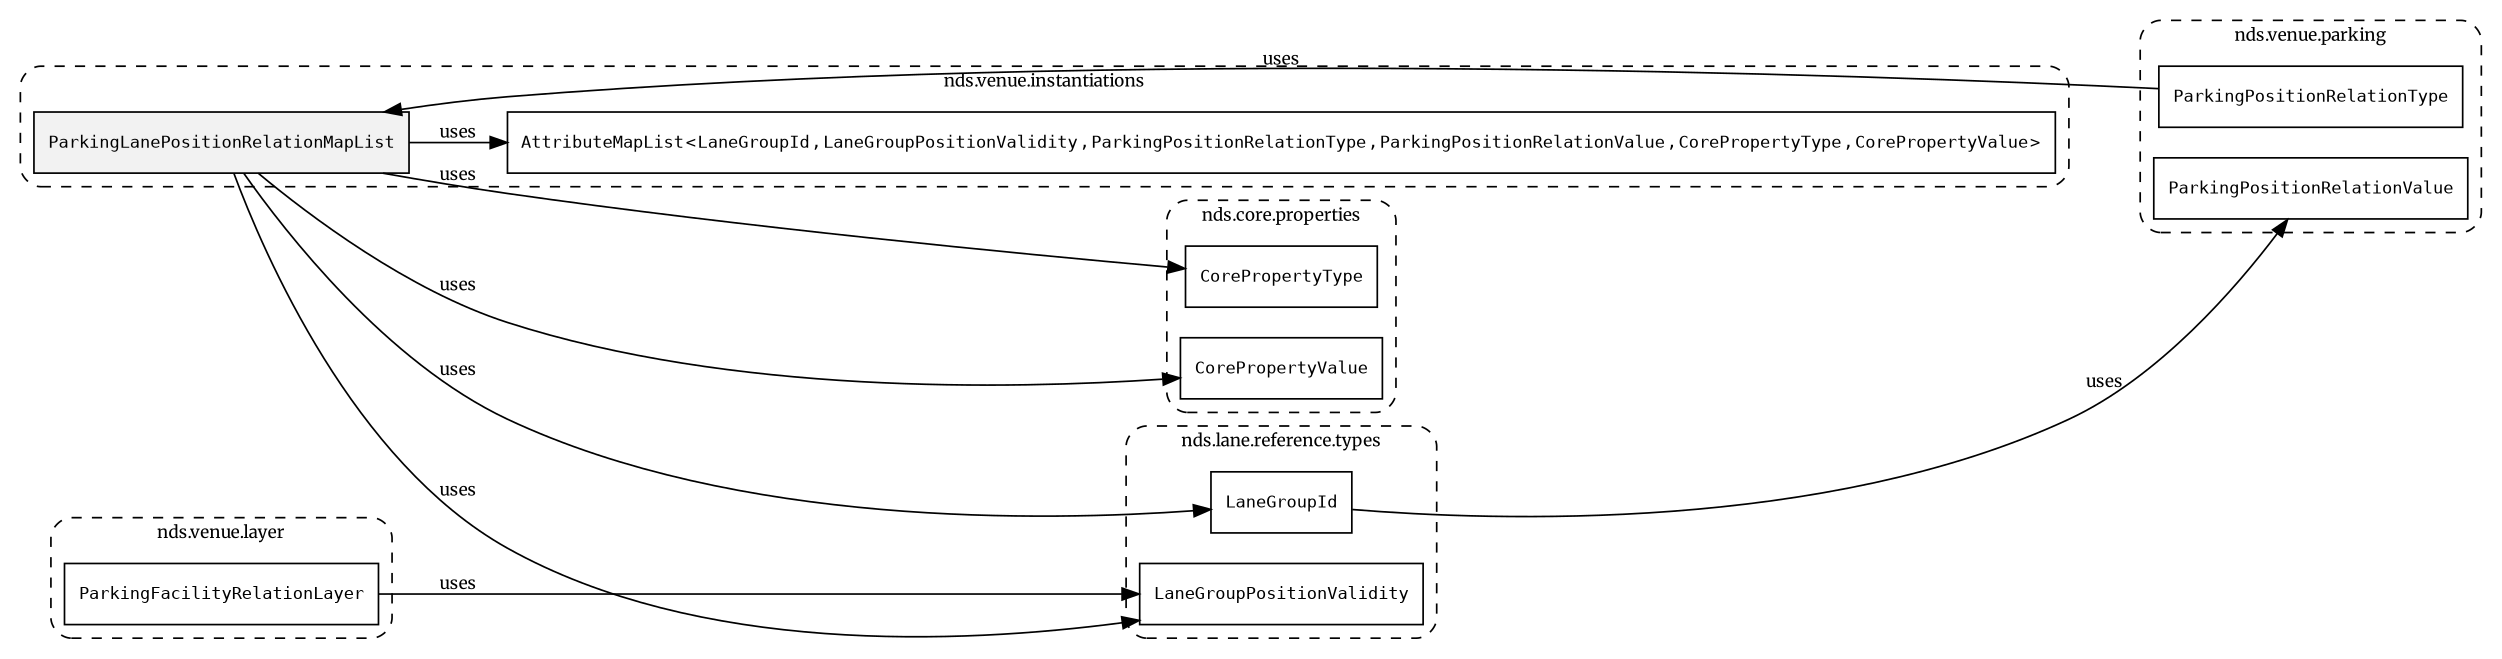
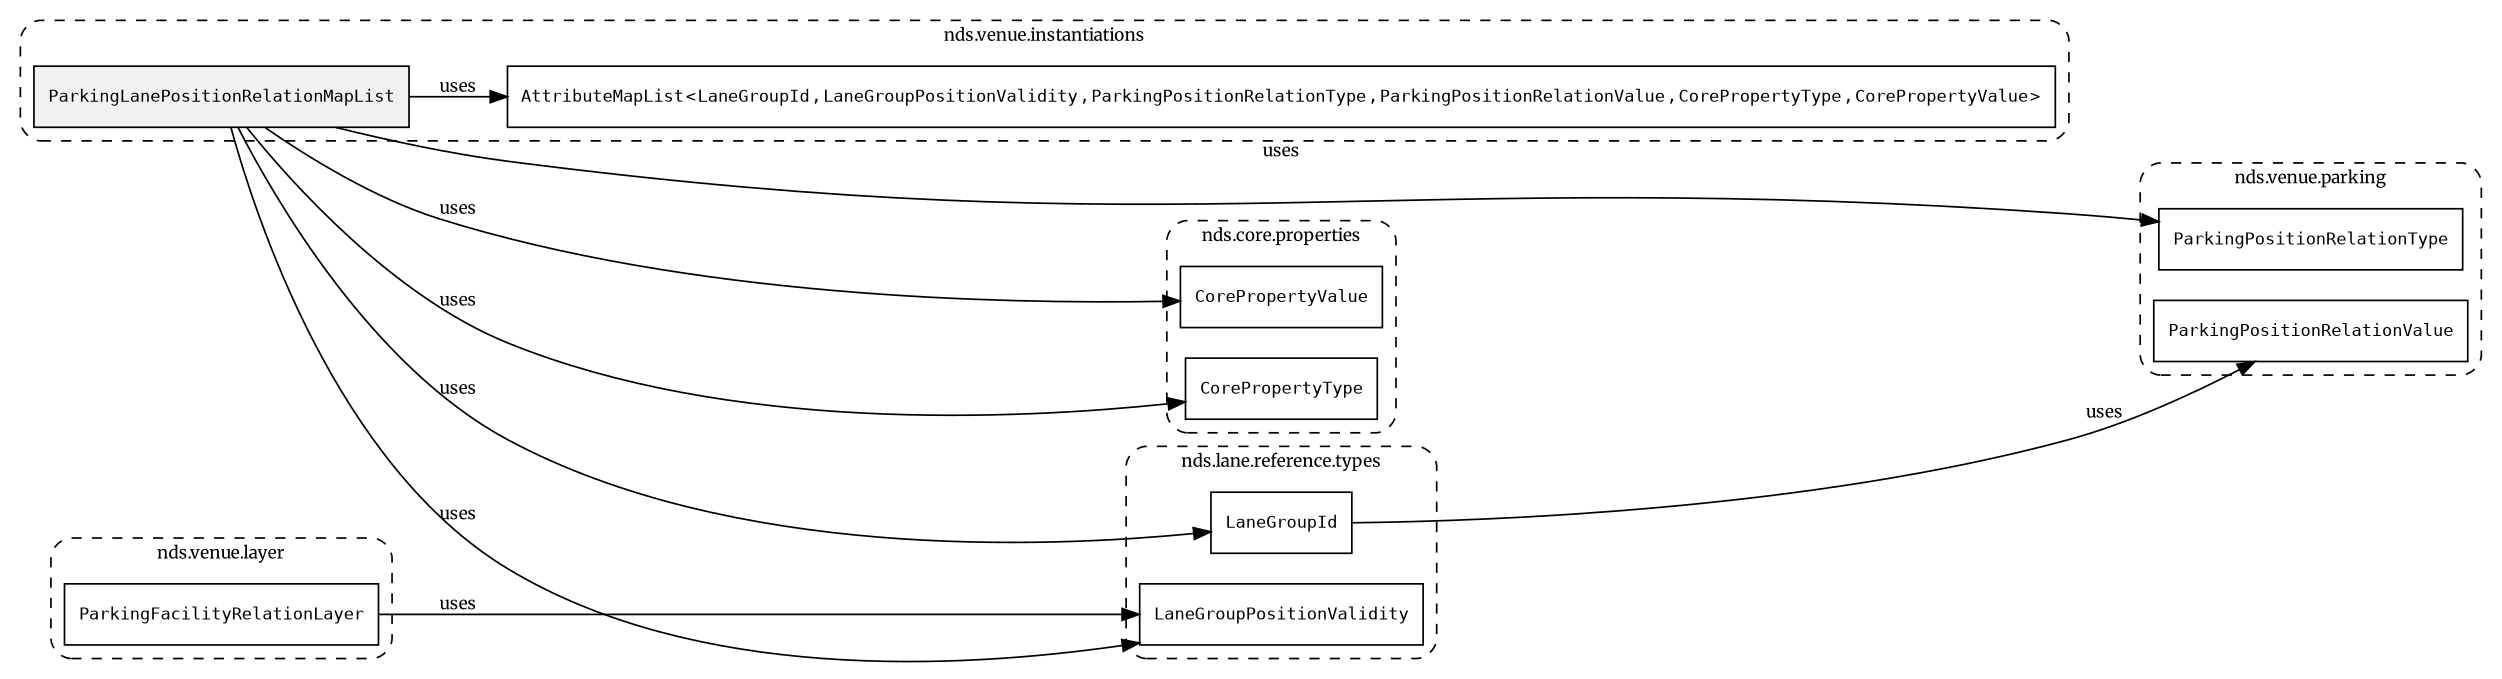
  digraph {
    fontname=Merriweather
    fontsize=10
    rankdir=LR
    node [fontname=Merriweather fontsize=10 shape=box]
    edge [fontname=Merriweather fontsize=10]
    n1 [fillcolor="#0000000D" label=<<font face="monospace"><table align="center" border="0" cellspacing="0" cellpadding="0"><tr><td href="../../../content/packages/nds.venue.instantiations.html#InstantiateType-ParkingLanePositionRelationMapList" title="InstantiateType defined in nds.venue.instantiations">ParkingLanePositionRelationMapList</td></tr></table></font>> style=filled]
    n2 [label=<<font face="monospace"><table align="center" border="0" cellspacing="0" cellpadding="0"><tr><td href="../../../content/packages/nds.core.attributemap.html#Structure-AttributeMapList" title="Structure defined in nds.core.attributemap">AttributeMapList</td><td>&lt;</td><td><table align="center" border="0" cellspacing="0" cellpadding="0"><tr><td href="../../../content/packages/nds.lane.reference.types.html#Subtype-LaneGroupId" title="Subtype defined in nds.lane.reference.types">LaneGroupId</td></tr></table></td><td>,</td><td><table align="center" border="0" cellspacing="0" cellpadding="0"><tr><td href="../../../content/packages/nds.lane.reference.types.html#Structure-LaneGroupPositionValidity" title="Structure defined in nds.lane.reference.types">LaneGroupPositionValidity</td></tr></table></td><td>,</td><td><table align="center" border="0" cellspacing="0" cellpadding="0"><tr><td href="../../../content/packages/nds.venue.parking.html#Enum-ParkingPositionRelationType" title="Enum defined in nds.venue.parking">ParkingPositionRelationType</td></tr></table></td><td>,</td><td><table align="center" border="0" cellspacing="0" cellpadding="0"><tr><td href="../../../content/packages/nds.venue.parking.html#Choice-ParkingPositionRelationValue" title="Choice defined in nds.venue.parking">ParkingPositionRelationValue</td></tr></table></td><td>,</td><td><table align="center" border="0" cellspacing="0" cellpadding="0"><tr><td href="../../../content/packages/nds.core.properties.html#Enum-CorePropertyType" title="Enum defined in nds.core.properties">CorePropertyType</td></tr></table></td><td>,</td><td><table align="center" border="0" cellspacing="0" cellpadding="0"><tr><td href="../../../content/packages/nds.core.properties.html#Choice-CorePropertyValue" title="Choice defined in nds.core.properties">CorePropertyValue</td></tr></table></td><td>&gt;</td></tr></table></font>>]
    n3 [label=<<font face="monospace"><table align="center" border="0" cellspacing="0" cellpadding="0"><tr><td href="../../../content/packages/nds.lane.reference.types.html#Subtype-LaneGroupId" title="Subtype defined in nds.lane.reference.types">LaneGroupId</td></tr></table></font>>]
    n4 [label=<<font face="monospace"><table align="center" border="0" cellspacing="0" cellpadding="0"><tr><td href="../../../content/packages/nds.lane.reference.types.html#Structure-LaneGroupPositionValidity" title="Structure defined in nds.lane.reference.types">LaneGroupPositionValidity</td></tr></table></font>>]
    n5 [label=<<font face="monospace"><table align="center" border="0" cellspacing="0" cellpadding="0"><tr><td href="../../../content/packages/nds.venue.parking.html#Enum-ParkingPositionRelationType" title="Enum defined in nds.venue.parking">ParkingPositionRelationType</td></tr></table></font>>]
    n6 [label=<<font face="monospace"><table align="center" border="0" cellspacing="0" cellpadding="0"><tr><td href="../../../content/packages/nds.venue.parking.html#Choice-ParkingPositionRelationValue" title="Choice defined in nds.venue.parking">ParkingPositionRelationValue</td></tr></table></font>>]
    n7 [label=<<font face="monospace"><table align="center" border="0" cellspacing="0" cellpadding="0"><tr><td href="../../../content/packages/nds.core.properties.html#Enum-CorePropertyType" title="Enum defined in nds.core.properties">CorePropertyType</td></tr></table></font>>]
    n8 [label=<<font face="monospace"><table align="center" border="0" cellspacing="0" cellpadding="0"><tr><td href="../../../content/packages/nds.core.properties.html#Choice-CorePropertyValue" title="Choice defined in nds.core.properties">CorePropertyValue</td></tr></table></font>>]
    n9 [label=<<font face="monospace"><table align="center" border="0" cellspacing="0" cellpadding="0"><tr><td href="../../../content/packages/nds.venue.layer.html#Structure-ParkingFacilityRelationLayer" title="Structure defined in nds.venue.layer">ParkingFacilityRelationLayer</td></tr></table></font>>]
    subgraph cluster_1 {
      label="nds.venue.instantiations"
      style="dashed, rounded"
      n1
      n2
    }
    subgraph cluster_2 {
      label="nds.lane.reference.types"
      style="dashed, rounded"
      n3
      n4
    }
    subgraph cluster_3 {
      label="nds.venue.parking"
      style="dashed, rounded"
      n5
      n6
    }
    subgraph cluster_4 {
      label="nds.core.properties"
      style="dashed, rounded"
      n7
      n8
    }
    subgraph cluster_5 {
      label="nds.venue.layer"
      style="dashed, rounded"
      n9
    }
    n1 -> n2 [label=uses]
    n1 -> n3 [label=uses]
    n1 -> n4 [label=uses]
-   n5 -> n1 [label=uses]
+   n1 -> n5 [label=uses]
    n1 -> n7 [label=uses]
    n1 -> n8 [label=uses]
    n3 -> n6 [label=uses]
    n9 -> n4 [label=uses]
  }
